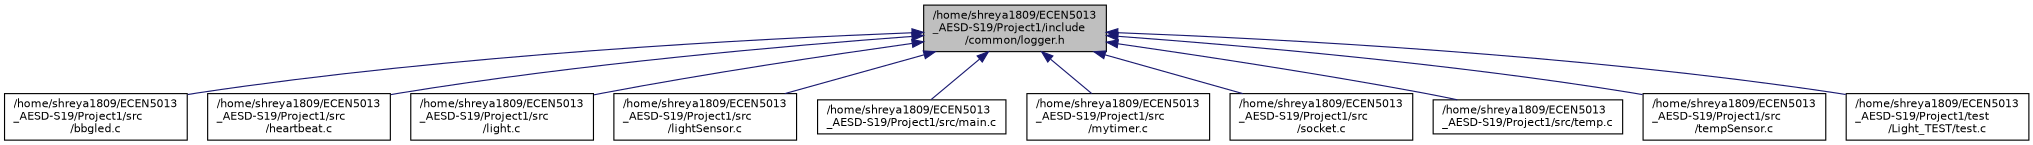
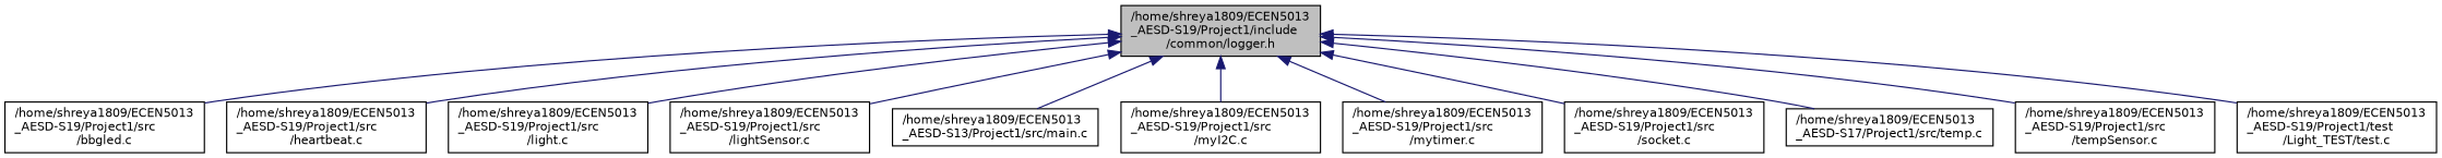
  digraph {
    node [color=black fillcolor=white fontname=Helvetica fontsize=10 shape=record style=filled]
    edge [color=midnightblue dir=back fontname=Helvetica fontsize=10 labelfontname=Helvetica labelfontsize=10 style=solid]
    n1 [fillcolor=grey75 fontcolor=black height=0.2 label="/home/shreya1809/ECEN5013\l_AESD-S19/Project1/include\l/common/logger.h" width=0.4]
    n2 [height=0.2 label="/home/shreya1809/ECEN5013\l_AESD-S19/Project1/src\l/bbgled.c" width=0.4]
    n3 [height=0.2 label="/home/shreya1809/ECEN5013\l_AESD-S19/Project1/src\l/heartbeat.c" width=0.4]
    n4 [height=0.2 label="/home/shreya1809/ECEN5013\l_AESD-S19/Project1/src\l/light.c" width=0.4]
    n5 [height=0.2 label="/home/shreya1809/ECEN5013\l_AESD-S19/Project1/src\l/lightSensor.c" width=0.4]
-   n6 [height=0.2 label="/home/shreya1809/ECEN5013\l_AESD-S19/Project1/src/main.c" width=0.4]
+   n6 [height=0.2 label="/home/shreya1809/ECEN5013\l_AESD-S13/Project1/src/main.c" width=0.4]
+   n7 [height=0.2 label="/home/shreya1809/ECEN5013\l_AESD-S19/Project1/src\l/myI2C.c" width=0.4]
    n8 [height=0.2 label="/home/shreya1809/ECEN5013\l_AESD-S19/Project1/src\l/mytimer.c" width=0.4]
    n9 [height=0.2 label="/home/shreya1809/ECEN5013\l_AESD-S19/Project1/src\l/socket.c" width=0.4]
-   n10 [height=0.2 label="/home/shreya1809/ECEN5013\l_AESD-S19/Project1/src/temp.c" width=0.4]
+   n10 [height=0.2 label="/home/shreya1809/ECEN5013\l_AESD-S17/Project1/src/temp.c" width=0.4]
    n11 [height=0.2 label="/home/shreya1809/ECEN5013\l_AESD-S19/Project1/src\l/tempSensor.c" width=0.4]
    n12 [height=0.2 label="/home/shreya1809/ECEN5013\l_AESD-S19/Project1/test\l/Light_TEST/test.c" width=0.4]
    n1 -> n2
    n1 -> n3
    n1 -> n4
    n1 -> n5
    n1 -> n6
+   n1 -> n7
    n1 -> n8
    n1 -> n9
    n1 -> n10
    n1 -> n11
    n1 -> n12
  }
